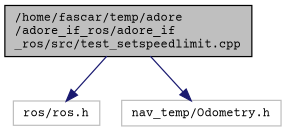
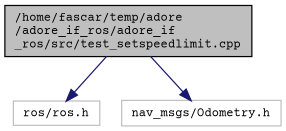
  digraph {
    fontname="Courier Prime"
    node [color=grey75 fillcolor=white fontname="Courier Prime" fontsize=10 shape=record style=filled]
    edge [color=midnightblue fontname="Courier Prime" fontsize=10 labelfontname=Helvetica labelfontsize=10 style=solid]
    n1 [color=black fillcolor=grey75 fontcolor=black height=0.2 label="/home/fascar/temp/adore\l/adore_if_ros/adore_if\l_ros/src/test_setspeedlimit.cpp" width=0.4]
    n2 [height=0.2 label="ros/ros.h" width=0.4]
-   n3 [height=0.2 label="nav_temp/Odometry.h" width=0.4]
+   n3 [height=0.2 label="nav_msgs/Odometry.h" width=0.4]
    n1 -> n2
    n1 -> n3
  }
